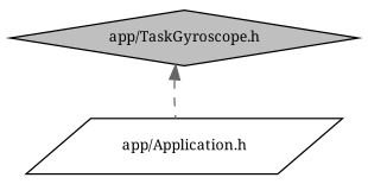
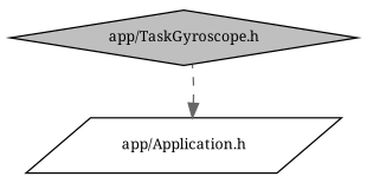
  digraph {
    fontname="Noto Serif"
    node [color=black fontname="Noto Serif" fontsize=10 style=filled]
    n1 [fillcolor=grey75 fontcolor=black height=0.2 label="app/TaskGyroscope.h" shape=diamond width=0.4]
    n2 [fillcolor=white height=0.2 label="app/Application.h" shape=parallelogram width=0.4]
-   n1 -> n2 [color=gray40 dir=back fontname="Noto Serif" fontsize=10 labelfontname=Helvetica labelfontsize=10 style=dashed]
+   n2 -> n1 [color=gray40 dir=back fontname="Noto Serif" fontsize=10 labelfontname=Helvetica labelfontsize=10 style=dashed]
  }
